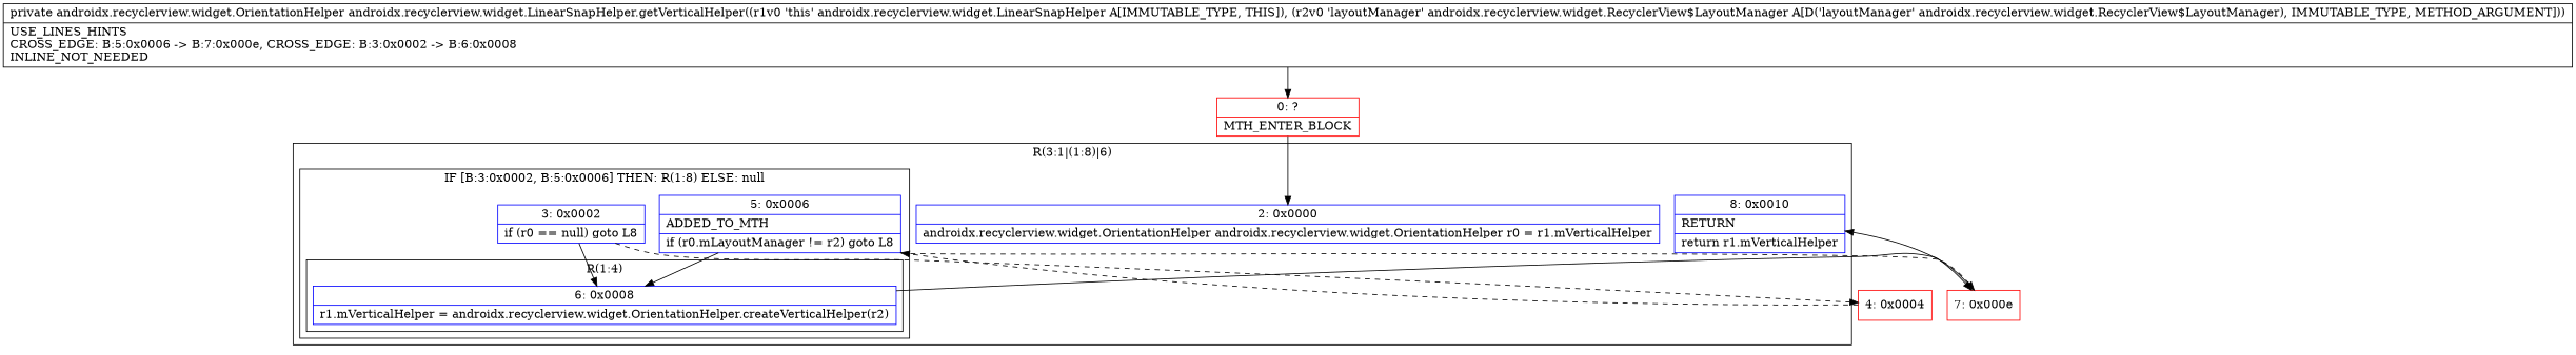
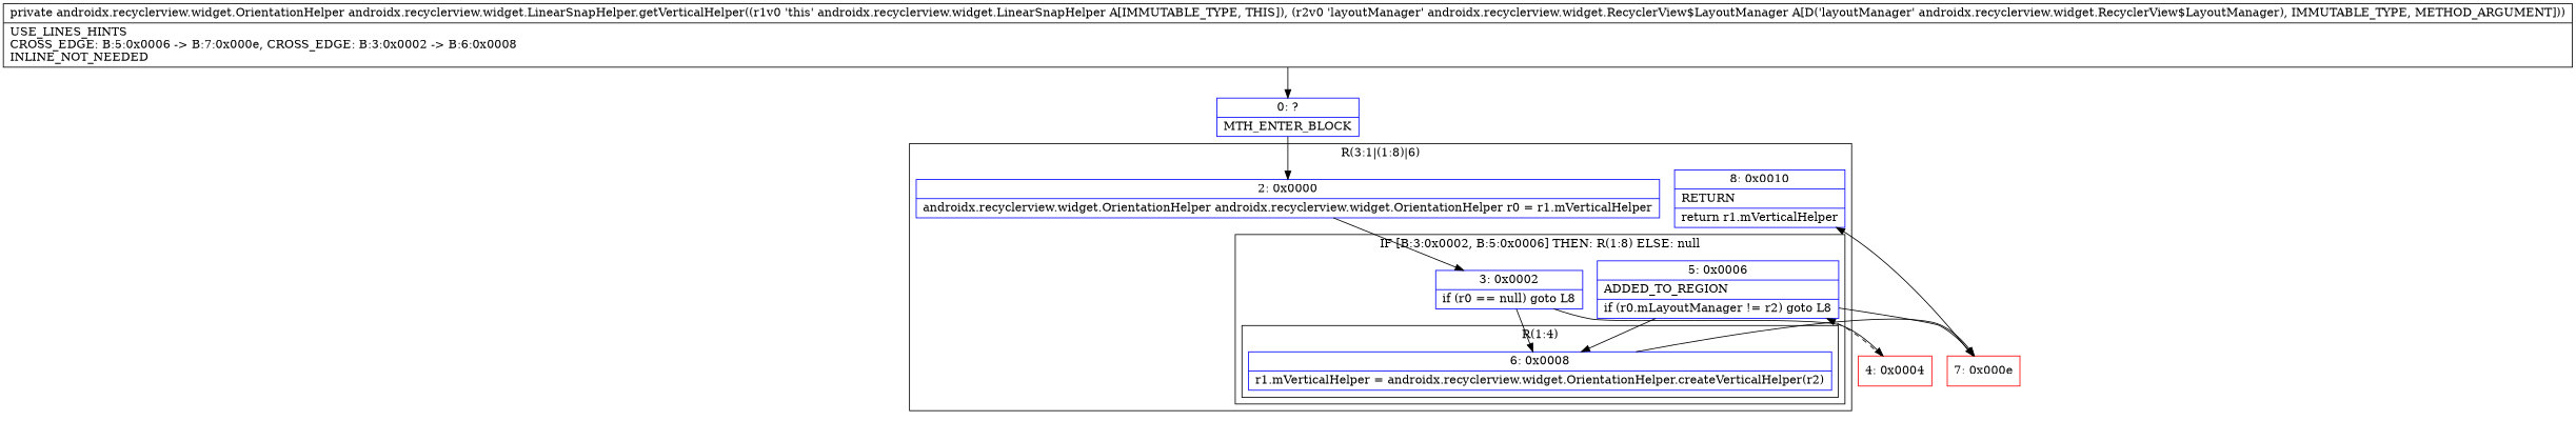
  digraph {
    node [color=blue shape=record]
    n1 [label="{6\:\ 0x0008|r1.mVerticalHelper = androidx.recyclerview.widget.OrientationHelper.createVerticalHelper(r2)\l}"]
    n2 [label="{3\:\ 0x0002|if (r0 == null) goto L8\l}"]
-   n3 [label="{5\:\ 0x0006|ADDED_TO_MTH\l|if (r0.mLayoutManager != r2) goto L8\l}"]
+   n3 [label="{5\:\ 0x0006|ADDED_TO_REGION\l|if (r0.mLayoutManager != r2) goto L8\l}"]
    n4 [label="{2\:\ 0x0000|androidx.recyclerview.widget.OrientationHelper androidx.recyclerview.widget.OrientationHelper r0 = r1.mVerticalHelper\l}"]
    n5 [label="{8\:\ 0x0010|RETURN\l|return r1.mVerticalHelper\l}"]
    n6 [color=red label="{7\:\ 0x000e}"]
    n7 [color=red label="{4\:\ 0x0004}"]
-   n8 [color=red label="{0\:\ ?|MTH_ENTER_BLOCK\l}"]
+   n8 [label="{0\:\ ?|MTH_ENTER_BLOCK\l}"]
    n9 [label="{private androidx.recyclerview.widget.OrientationHelper androidx.recyclerview.widget.LinearSnapHelper.getVerticalHelper((r1v0 'this' androidx.recyclerview.widget.LinearSnapHelper A[IMMUTABLE_TYPE, THIS]), (r2v0 'layoutManager' androidx.recyclerview.widget.RecyclerView$LayoutManager A[D('layoutManager' androidx.recyclerview.widget.RecyclerView$LayoutManager), IMMUTABLE_TYPE, METHOD_ARGUMENT]))  | USE_LINES_HINTS\lCROSS_EDGE: B:5:0x0006 \-\> B:7:0x000e, CROSS_EDGE: B:3:0x0002 \-\> B:6:0x0008\lINLINE_NOT_NEEDED\l}" color=""]
    subgraph cluster_1 {
      label="R(3:1|(1:8)|6)"
      n4
      n5
      subgraph cluster_2 {
        label="IF [B:3:0x0002, B:5:0x0006] THEN: R(1:8) ELSE: null"
        n2
        n3
        subgraph cluster_3 {
          label="R(1:4)"
          n1
        }
      }
    }
    n1 -> n6
    n2 -> n1
-   n2 -> n7 [style=dashed]
+   n2 -> n7 [style=solid]
    n3 -> n1
-   n3 -> n6 [style=dashed]
+   n3 -> n6 [style=solid]
+   n4 -> n2
    n6 -> n5
    n7 -> n3 [style=dashed]
    n8 -> n4
    n9 -> n8
  }
